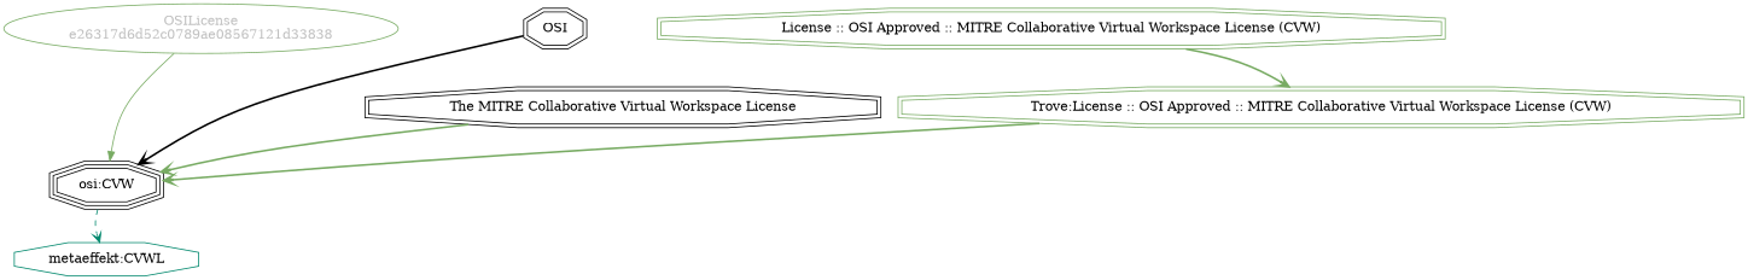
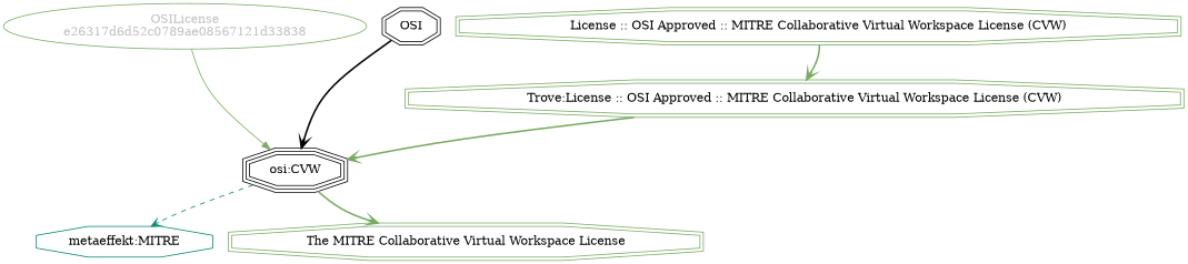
  strict digraph {
    splines=curved
    node [color="#78ab63" shape=doubleoctagon]
    edge [color="#78ab63" weight=0.7 arrowhead=vee style=bold]
    n1 [fillcolor="beige;1" fontcolor=gray label="OSILicense\ne26317d6d52c0789ae08567121d33838" shape=ellipse]
    n2 [label="osi:CVW" shape=tripleoctagon color=""]
-   n3 [color="#00876c" label="metaeffekt:CVWL" shape=octagon]
+   n3 [color="#00876c" label="metaeffekt:MITRE" shape=octagon]
    n4 [label=OSI color=""]
-   n5 [color=black label="The MITRE Collaborative Virtual Workspace License"]
+   n5 [label="The MITRE Collaborative Virtual Workspace License"]
    n6 [label="Trove:License :: OSI Approved :: MITRE Collaborative Virtual Workspace License (CVW)"]
    n7 [label="License :: OSI Approved :: MITRE Collaborative Virtual Workspace License (CVW)"]
    n1 -> n2 [weight=0.5 arrowhead="" style=""]
    n2 -> n3 [color="#00876c" style=dashed weight=0.5]
    n4 -> n2 [color=""]
-   n5 -> n2
+   n2 -> n5
    n6 -> n2
    n7 -> n6
  }
